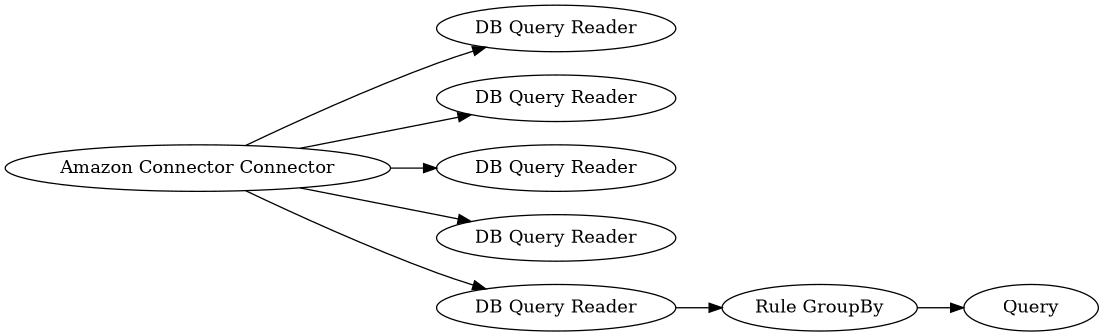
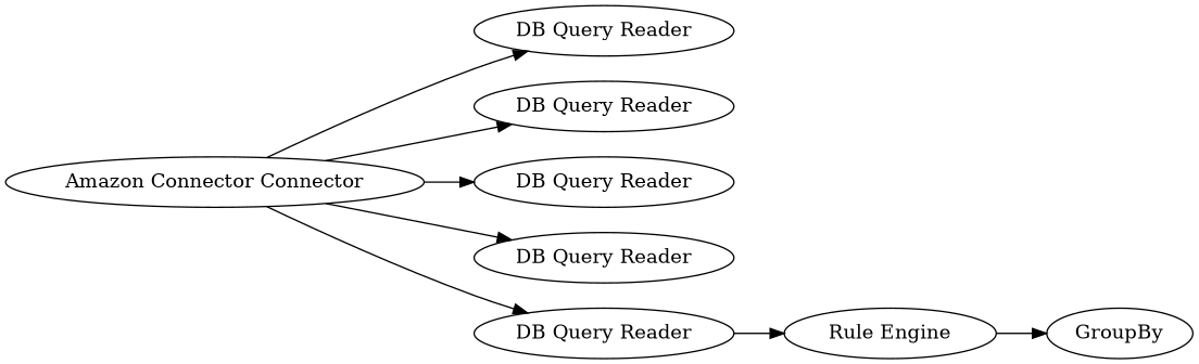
  digraph {
    rankdir=LR
    n1 [label="Amazon Connector Connector"]
    n2 [label="DB Query Reader"]
    n3 [label="DB Query Reader"]
    n4 [label="DB Query Reader"]
    n5 [label="DB Query Reader"]
    n6 [label="DB Query Reader"]
-   n7 [label="Rule GroupBy"]
-   n8 [label=Query]
+   n7 [label="Rule Engine"]
+   n8 [label=GroupBy]
    n1 -> n2
    n1 -> n3
    n1 -> n4
    n1 -> n5
    n1 -> n6
    n6 -> n7
    n7 -> n8
  }
